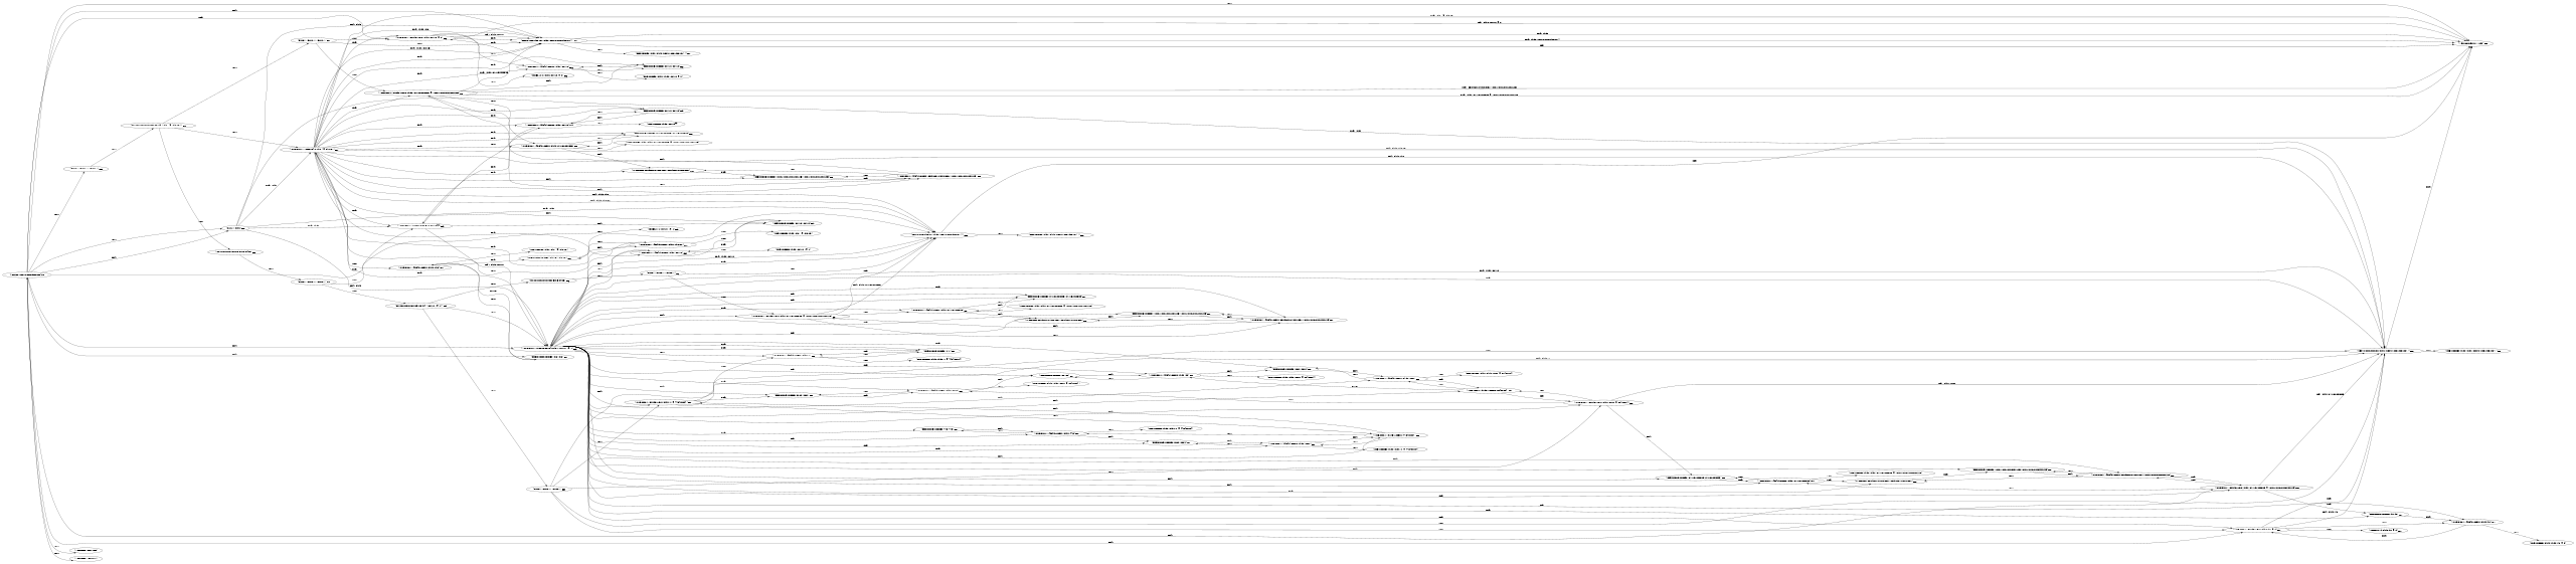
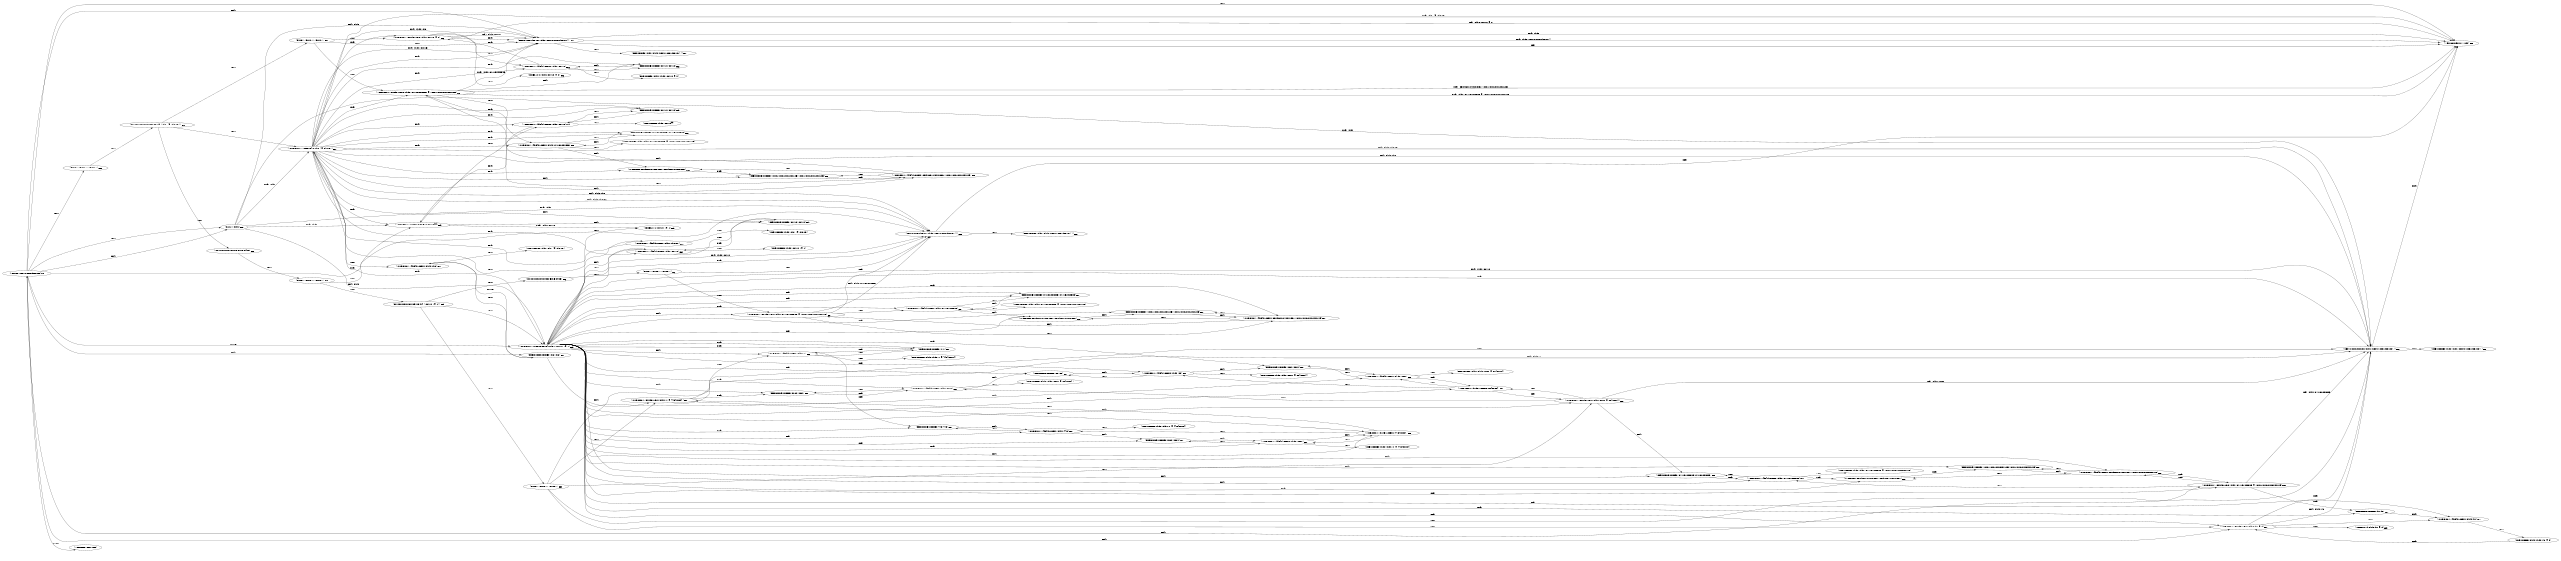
  digraph {
    fontname="DejaVu Sans Mono"
    rankdir=LR
    node [fontname="DejaVu Sans Mono"]
    edge [fontname="DejaVu Sans Mono"]
    n1 [label=<(METHOD,setupNoRandPartB)<SUB>823</SUB>>]
    n2 [label=<(PARAM,this)<SUB>823</SUB>>]
    n3 [label=<(BLOCK,&lt;empty&gt;,&lt;empty&gt;)<SUB>823</SUB>>]
    n4 [label=<(FIELD_IDENTIFIER,ch2,ch2)<SUB>824</SUB>>]
    n5 [label=<(&lt;operator&gt;.assignment,this.count = 1)<SUB>826</SUB>>]
    n6 [label=<(setupNoRandPartA,this.setupNoRandPartA())<SUB>827</SUB>>]
    n7 [label=<(&lt;operator&gt;.greaterEqualsThan,count &gt;= 4)<SUB>830</SUB>>]
    n8 [label=<(&lt;operator&gt;.assignment,this.j2 = 0)<SUB>834</SUB>>]
    n9 [label=<(setupNoRandPartA,this.setupNoRandPartA())<SUB>838</SUB>>]
    n10 [label=<(MODIFIER,PRIVATE)>]
-   n11 [label=<(MODIFIER,VIRTUAL)>]
    n12 [label=<(METHOD_RETURN,void)<SUB>823</SUB>>]
    n13 [label=<(setupNoRandPartC,this.setupNoRandPartC())<SUB>835</SUB>>]
    n14 [label=<(&lt;operator&gt;.notEquals,ch2 != chPrev)<SUB>824</SUB>>]
    n15 [label=<(&lt;operator&gt;.postIncrement,count++)<SUB>829</SUB>>]
    n16 [label=<(CONTROL_STRUCTURE,IF,if (ch2 != chPrev))<SUB>844</SUB>>]
    n17 [label=<(&lt;operator&gt;.fieldAccess,this.ch2)<SUB>824</SUB>>]
    n18 [label=<(&lt;operator&gt;.fieldAccess,this.count)<SUB>826</SUB>>]
    n19 [label=<(LITERAL,1,this.count = 1)<SUB>826</SUB>>]
    n20 [label=<(IDENTIFIER,this,this.setupNoRandPartA())<SUB>827</SUB>>]
    n21 [label=<(&lt;operator&gt;.fieldAccess,this.count)<SUB>830</SUB>>]
    n22 [label=<(LITERAL,4,count &gt;= 4)<SUB>830</SUB>>]
    n23 [label=<(&lt;operator&gt;.assignment,this.z = ll8[tPos])<SUB>831</SUB>>]
    n24 [label=<(&lt;operator&gt;.fieldAccess,this.z)<SUB>831</SUB>>]
    n25 [label=<(FIELD_IDENTIFIER,z,z)<SUB>831</SUB>>]
    n26 [label=<(&lt;operator&gt;.indexAccess,ll8[tPos])<SUB>831</SUB>>]
    n27 [label=<(&lt;operator&gt;.fieldAccess,this.ll8)<SUB>831</SUB>>]
    n28 [label=<(FIELD_IDENTIFIER,ll8,ll8)<SUB>831</SUB>>]
    n29 [label=<(&lt;operator&gt;.fieldAccess,this.tPos)<SUB>831</SUB>>]
    n30 [label=<(FIELD_IDENTIFIER,tPos,tPos)<SUB>831</SUB>>]
    n31 [label=<(&lt;operator&gt;.assignment,this.tPos = tt[tPos])<SUB>832</SUB>>]
    n32 [label=<(&lt;operator&gt;.fieldAccess,this.tPos)<SUB>832</SUB>>]
    n33 [label=<(FIELD_IDENTIFIER,tPos,tPos)<SUB>832</SUB>>]
    n34 [label=<(&lt;operator&gt;.indexAccess,tt[tPos])<SUB>832</SUB>>]
    n35 [label=<(&lt;operator&gt;.fieldAccess,this.tt)<SUB>832</SUB>>]
    n36 [label=<(FIELD_IDENTIFIER,tt,tt)<SUB>832</SUB>>]
    n37 [label=<(&lt;operator&gt;.fieldAccess,this.tPos)<SUB>832</SUB>>]
    n38 [label=<(FIELD_IDENTIFIER,tPos,tPos)<SUB>832</SUB>>]
    n39 [label=<(&lt;operator&gt;.assignment,this.currentState = NO_RAND_PART_C_STATE)<SUB>833</SUB>>]
    n40 [label=<(&lt;operator&gt;.fieldAccess,this.currentState)<SUB>833</SUB>>]
    n41 [label=<(FIELD_IDENTIFIER,currentState,currentState)<SUB>833</SUB>>]
    n42 [label=<(&lt;operator&gt;.fieldAccess,CBZip2InputStream.NO_RAND_PART_C_STATE)<SUB>833</SUB>>]
    n43 [label=<(TYPE_REF,CBZip2InputStream,CBZip2InputStream)<SUB>833</SUB>>]
    n44 [label=<(FIELD_IDENTIFIER,NO_RAND_PART_C_STATE,NO_RAND_PART_C_STATE)<SUB>833</SUB>>]
    n45 [label=<(&lt;operator&gt;.fieldAccess,this.j2)<SUB>834</SUB>>]
    n46 [label=<(FIELD_IDENTIFIER,j2,j2)<SUB>834</SUB>>]
    n47 [label=<(&lt;operator&gt;.assignment,this.currentState = NO_RAND_PART_A_STATE)<SUB>837</SUB>>]
    n48 [label=<(&lt;operator&gt;.fieldAccess,this.currentState)<SUB>837</SUB>>]
    n49 [label=<(FIELD_IDENTIFIER,currentState,currentState)<SUB>837</SUB>>]
    n50 [label=<(&lt;operator&gt;.fieldAccess,CBZip2InputStream.NO_RAND_PART_A_STATE)<SUB>837</SUB>>]
    n51 [label=<(TYPE_REF,CBZip2InputStream,CBZip2InputStream)<SUB>837</SUB>>]
    n52 [label=<(FIELD_IDENTIFIER,NO_RAND_PART_A_STATE,NO_RAND_PART_A_STATE)<SUB>837</SUB>>]
-   n53 [label=<(LITERAL,0,this.j2 = 0)<SUB>834</SUB>>]
+   n53 [label=<(LITERAL,0,this.j2 = 0)<SUB>839</SUB>>]
    n54 [label=<(IDENTIFIER,this,this.setupNoRandPartC())<SUB>835</SUB>>]
    n55 [label=<(IDENTIFIER,this,this.setupNoRandPartA())<SUB>838</SUB>>]
    n56 [label=<(&lt;operator&gt;.fieldAccess,this.chPrev)<SUB>824</SUB>>]
    n57 [label=<(&lt;operator&gt;.assignment,this.currentState = NO_RAND_PART_A_STATE)<SUB>825</SUB>>]
    n58 [label=<(&lt;operator&gt;.fieldAccess,this.currentState)<SUB>825</SUB>>]
    n59 [label=<(FIELD_IDENTIFIER,currentState,currentState)<SUB>825</SUB>>]
    n60 [label=<(&lt;operator&gt;.fieldAccess,CBZip2InputStream.NO_RAND_PART_A_STATE)<SUB>825</SUB>>]
    n61 [label=<(TYPE_REF,CBZip2InputStream,CBZip2InputStream)<SUB>825</SUB>>]
    n62 [label=<(FIELD_IDENTIFIER,NO_RAND_PART_A_STATE,NO_RAND_PART_A_STATE)<SUB>825</SUB>>]
    n63 [label=<(FIELD_IDENTIFIER,count,count)<SUB>826</SUB>>]
    n64 [label=<(&lt;operator&gt;.fieldAccess,this.count)<SUB>829</SUB>>]
    n65 [label=<(FIELD_IDENTIFIER,count,count)<SUB>829</SUB>>]
    n66 [label=<(FIELD_IDENTIFIER,count,count)<SUB>830</SUB>>]
    n67 [label=<(BLOCK,&lt;empty&gt;,&lt;empty&gt;)<SUB>824</SUB>>]
    n68 [label=<(CONTROL_STRUCTURE,ELSE,else)<SUB>828</SUB>>]
    n69 [label=<(BLOCK,&lt;empty&gt;,&lt;empty&gt;)<SUB>828</SUB>>]
    n70 [label=<(IDENTIFIER,this,ch2 != chPrev)>]
-   n71 [label=<(FIELD_IDENTIFIER,chPrev,chPrev)<SUB>824</SUB>>]
    n72 [label=<(IDENTIFIER,this,ch2 != chPrev)>]
    n73 [label=<(IDENTIFIER,this,this.currentState = NO_RAND_PART_A_STATE)>]
    n74 [label=<(IDENTIFIER,this,this.count = 1)>]
    n75 [label=<(IDENTIFIER,this,count++)>]
    n76 [label=<(IDENTIFIER,this,count &gt;= 4)>]
    n77 [label=<(CONTROL_STRUCTURE,IF,if (count &gt;= 4))<SUB>830</SUB>>]
    n78 [label=<(BLOCK,&lt;empty&gt;,&lt;empty&gt;)<SUB>830</SUB>>]
    n79 [label=<(CONTROL_STRUCTURE,ELSE,else)<SUB>836</SUB>>]
    n80 [label=<(BLOCK,&lt;empty&gt;,&lt;empty&gt;)<SUB>836</SUB>>]
    n81 [label=<(IDENTIFIER,this,this.z = ll8[tPos])>]
    n82 [label=<(IDENTIFIER,this,this.z = ll8[tPos])>]
    n83 [label=<(IDENTIFIER,this,this.z = ll8[tPos])>]
    n84 [label=<(IDENTIFIER,this,this.tPos = tt[tPos])>]
    n85 [label=<(IDENTIFIER,this,this.tPos = tt[tPos])>]
    n86 [label=<(IDENTIFIER,this,this.tPos = tt[tPos])>]
    n87 [label=<(IDENTIFIER,this,this.currentState = NO_RAND_PART_C_STATE)>]
    n88 [label=<(IDENTIFIER,this,this.j2 = 0)>]
    n89 [label=<(IDENTIFIER,this,this.currentState = NO_RAND_PART_A_STATE)>]
    n1 -> n2 [label="AST: "]
    n1 -> n2 [label="DDG: "]
    n1 -> n3 [label="AST: "]
    n1 -> n4 [label="CFG: "]
-   n1 -> n5 [label="DDG: "]
    n1 -> n6 [label="DDG: "]
-   n1 -> n7 [label="DDG: "]
+   n1 -> n7 [label="STATE: "]
    n1 -> n8 [label="DDG: "]
    n1 -> n9 [label="DDG: "]
-   n1 -> n10 [label="AST: "]
-   n1 -> n11 [label="AST: "]
+   n1 -> n10 [label="PART: "]
    n1 -> n12 [label="AST: "]
    n2 -> n6 [label="DDG: this"]
    n2 -> n7 [label="DDG: this"]
    n2 -> n9 [label="DDG: this"]
    n2 -> n13 [label="DDG: this"]
    n2 -> n14 [label="DDG: this"]
    n2 -> n15 [label="DDG: this"]
    n3 -> n16 [label="AST: "]
    n4 -> n17 [label="STATE: "]
    n5 -> n6 [label="CFG: "]
    n5 -> n6 [label="DDG: this.count"]
    n5 -> n12 [label="DDG: this.count = 1"]
    n5 -> n18 [label="AST: "]
    n5 -> n19 [label="AST: "]
    n6 -> n12 [label="CFG: "]
    n6 -> n12 [label="DDG: this"]
    n6 -> n12 [label="DDG: this.setupNoRandPartA()"]
    n6 -> n20 [label="AST: "]
    n7 -> n8 [label="CDG: "]
    n7 -> n9 [label="DDG: this.count"]
    n7 -> n9 [label="CDG: "]
    n7 -> n13 [label="DDG: this.count"]
    n7 -> n13 [label="CDG: "]
    n7 -> n21 [label="AST: "]
    n7 -> n22 [label="AST: "]
-   n7 -> n23 [label="CDG: "]
-   n7 -> n24 [label="AST: "]
+   n4 -> n23 [label="CDG: "]
+   n7 -> n24 [label="CDG: "]
    n7 -> n25 [label="CFG: "]
    n7 -> n25 [label="CDG: "]
    n7 -> n26 [label="CDG: "]
    n7 -> n27 [label="CDG: "]
    n7 -> n28 [label="CDG: "]
    n7 -> n29 [label="CDG: "]
    n7 -> n30 [label="CDG: "]
    n7 -> n31 [label="CDG: "]
    n7 -> n32 [label="CDG: "]
    n7 -> n33 [label="CDG: "]
    n7 -> n34 [label="CDG: "]
    n7 -> n35 [label="CDG: "]
    n7 -> n36 [label="CDG: "]
    n7 -> n37 [label="CDG: "]
    n7 -> n38 [label="CDG: "]
    n7 -> n39 [label="CDG: "]
    n7 -> n40 [label="CDG: "]
    n7 -> n41 [label="CDG: "]
    n7 -> n42 [label="CDG: "]
    n7 -> n43 [label="CDG: "]
    n7 -> n44 [label="CDG: "]
    n7 -> n45 [label="CDG: "]
    n7 -> n46 [label="CDG: "]
    n7 -> n47 [label="CDG: "]
    n7 -> n48 [label="CDG: "]
    n7 -> n49 [label="CFG: "]
    n7 -> n49 [label="CDG: "]
    n7 -> n50 [label="CDG: "]
    n7 -> n51 [label="CDG: "]
    n7 -> n52 [label="CDG: "]
    n8 -> n13 [label="CFG: "]
    n8 -> n13 [label="DDG: this.j2"]
    n8 -> n45 [label="AST: "]
    n8 -> n53 [label="AST: "]
    n9 -> n12 [label="CFG: "]
    n9 -> n55 [label="AST: "]
    n13 -> n1 [label="DDG: "]
    n13 -> n12 [label="CFG: "]
    n13 -> n54 [label="AST: "]
    n14 -> n5 [label="CDG: "]
    n14 -> n6 [label="DDG: this.ch2"]
    n14 -> n6 [label="DDG: this.chPrev"]
    n14 -> n6 [label="CDG: "]
    n14 -> n7 [label="CDG: "]
    n14 -> n9 [label="DDG: this.ch2"]
    n14 -> n9 [label="DDG: this.chPrev"]
    n14 -> n12 [label="DDG: ch2 != chPrev"]
    n14 -> n13 [label="DDG: this.ch2"]
    n14 -> n13 [label="DDG: this.chPrev"]
    n14 -> n15 [label="CDG: "]
    n14 -> n17 [label="AST: "]
    n14 -> n18 [label="CDG: "]
    n14 -> n21 [label="CDG: "]
    n14 -> n56 [label="AST: "]
    n14 -> n57 [label="CDG: "]
    n14 -> n58 [label="CDG: "]
    n14 -> n59 [label="CFG: "]
    n14 -> n59 [label="CDG: "]
    n14 -> n60 [label="CDG: "]
    n14 -> n61 [label="CDG: "]
    n14 -> n62 [label="CDG: "]
    n14 -> n63 [label="CDG: "]
    n14 -> n64 [label="CDG: "]
    n14 -> n65 [label="CFG: "]
    n14 -> n65 [label="CDG: "]
    n14 -> n66 [label="CDG: "]
-   n15 -> n7 [label="DDG: this.count"]
+   n15 -> n22 [label="DDG: this.count"]
    n15 -> n64 [label="AST: "]
    n15 -> n66 [label="CFG: "]
    n16 -> n14 [label="AST: "]
    n16 -> n67 [label="AST: "]
    n16 -> n68 [label="AST: "]
    n17 -> n4 [label="AST: "]
    n17 -> n70 [label="AST: "]
-   n17 -> n71 [label="CFG: "]
    n18 -> n5 [label="CFG: "]
    n18 -> n63 [label="AST: "]
    n18 -> n74 [label="AST: "]
    n21 -> n7 [label="CFG: "]
    n21 -> n66 [label="AST: "]
    n21 -> n76 [label="AST: "]
    n23 -> n13 [label="DDG: this.z"]
    n23 -> n24 [label="AST: "]
    n23 -> n26 [label="AST: "]
    n23 -> n33 [label="CFG: "]
    n24 -> n25 [label="AST: "]
+   n24 -> n28 [label="CFG: "]
    n24 -> n81 [label="AST: "]
    n25 -> n24 [label="CFG: "]
-   n26 -> n23 [label="CFG: "]
+   n26 -> n23 [label="AST: "]
    n26 -> n27 [label="AST: "]
    n26 -> n29 [label="AST: "]
    n27 -> n28 [label="AST: "]
    n27 -> n30 [label="CFG: "]
    n27 -> n82 [label="AST: "]
    n28 -> n27 [label="CFG: "]
    n29 -> n26 [label="CFG: "]
    n29 -> n30 [label="AST: "]
    n29 -> n83 [label="AST: "]
    n30 -> n29 [label="CFG: "]
    n31 -> n13 [label="DDG: this.tPos"]
    n31 -> n32 [label="AST: "]
    n31 -> n34 [label="AST: "]
    n31 -> n41 [label="CFG: "]
    n32 -> n33 [label="AST: "]
    n32 -> n36 [label="CFG: "]
    n32 -> n84 [label="AST: "]
    n33 -> n32 [label="CFG: "]
    n34 -> n31 [label="CFG: "]
-   n34 -> n35 [label="RAND: "]
+   n34 -> n35 [label="AST: "]
    n34 -> n37 [label="AST: "]
    n35 -> n36 [label="AST: "]
    n35 -> n38 [label="CFG: "]
    n35 -> n85 [label="AST: "]
    n36 -> n35 [label="CFG: "]
    n37 -> n34 [label="CFG: "]
    n37 -> n38 [label="AST: "]
    n37 -> n86 [label="AST: "]
    n38 -> n37 [label="CFG: "]
    n39 -> n13 [label="DDG: this.currentState"]
    n39 -> n40 [label="AST: "]
    n39 -> n42 [label="AST: "]
    n39 -> n46 [label="CFG: "]
    n40 -> n41 [label="AST: "]
    n40 -> n43 [label="CFG: "]
    n40 -> n87 [label="AST: "]
    n41 -> n40 [label="CFG: "]
    n42 -> n39 [label="CFG: "]
    n42 -> n43 [label="AST: "]
    n42 -> n44 [label="AST: "]
    n43 -> n44 [label="CFG: "]
    n44 -> n42 [label="CFG: "]
-   n45 -> n8 [label="CFG: "]
+   n88 -> n8 [label="CFG: "]
    n45 -> n88 [label="AST: "]
    n46 -> n45 [label="CFG: "]
    n47 -> n9 [label="CFG: "]
    n47 -> n9 [label="DDG: this.currentState"]
    n47 -> n48 [label="AST: "]
    n47 -> n50 [label="AST: "]
    n48 -> n49 [label="AST: "]
    n48 -> n51 [label="CFG: "]
    n48 -> n89 [label="AST: "]
    n49 -> n48 [label="CFG: "]
    n50 -> n47 [label="CFG: "]
    n50 -> n51 [label="AST: "]
    n50 -> n52 [label="AST: "]
    n51 -> n52 [label="CFG: "]
    n52 -> n50 [label="CFG: "]
    n56 -> n14 [label="CFG: "]
-   n56 -> n71 [label="AST: "]
    n56 -> n72 [label="AST: "]
    n57 -> n6 [label="DDG: this.currentState"]
    n57 -> n12 [label="DDG: CBZip2InputStream.NO_RAND_PART_A_STATE"]
    n57 -> n12 [label="DDG: this.currentState = NO_RAND_PART_A_STATE"]
    n57 -> n58 [label="AST: "]
    n57 -> n60 [label="AST: "]
    n57 -> n63 [label="CFG: "]
    n58 -> n59 [label="AST: "]
    n58 -> n61 [label="CFG: "]
    n58 -> n73 [label="AST: "]
    n59 -> n58 [label="CFG: "]
    n60 -> n57 [label="CFG: "]
    n60 -> n61 [label="AST: "]
    n60 -> n62 [label="AST: "]
    n61 -> n62 [label="CFG: "]
    n62 -> n60 [label="CFG: "]
    n63 -> n18 [label="CFG: "]
    n64 -> n15 [label="CFG: "]
    n64 -> n65 [label="AST: "]
    n64 -> n75 [label="AST: "]
    n65 -> n64 [label="CFG: "]
    n66 -> n21 [label="CFG: "]
    n67 -> n5 [label="AST: "]
    n67 -> n6 [label="AST: "]
    n67 -> n57 [label="AST: "]
    n68 -> n69 [label="AST: "]
    n69 -> n15 [label="AST: "]
    n69 -> n77 [label="AST: "]
-   n71 -> n56 [label="CFG: "]
    n77 -> n7 [label="AST: "]
    n77 -> n78 [label="AST: "]
    n77 -> n79 [label="AST: "]
    n78 -> n8 [label="AST: "]
    n78 -> n13 [label="AST: "]
    n78 -> n23 [label="AST: "]
    n78 -> n31 [label="AST: "]
    n78 -> n39 [label="AST: "]
    n79 -> n80 [label="AST: "]
    n80 -> n9 [label="AST: "]
    n80 -> n47 [label="AST: "]
  }
